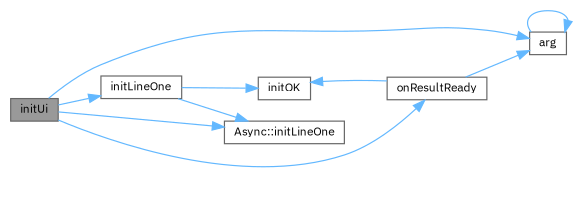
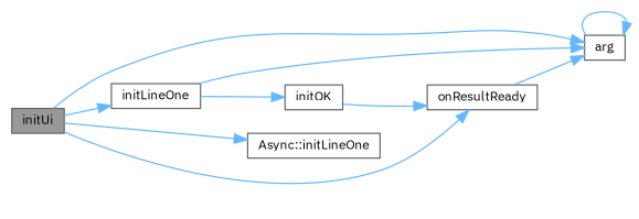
  digraph {
    fontname="IBM Plex Sans"
    rankdir=LR
    node [color=grey40 fillcolor=white fontname="IBM Plex Sans" fontsize=10 shape=box style=filled]
    edge [color=steelblue1 fontname="IBM Plex Sans" fontsize=10 labelfontname=Helvetica labelfontsize=10 style=solid]
    n1 [color=gray40 fillcolor=grey60 fontcolor=black height=0.2 label=initUi width=0.4]
    n2 [height=0.2 label=arg width=0.4]
    n3 [height=0.2 label=initLineOne width=0.4]
    n4 [height=0.2 label=onResultReady width=0.4]
    n5 [height=0.2 label="Async::initLineOne" width=0.4]
    n6 [height=0.2 label=initOK width=0.4]
    n1 -> n2
    n1 -> n3
    n1 -> n4
    n1 -> n5
    n2 -> n2
-   n3 -> n5
+   n3 -> n2
    n3 -> n6
    n4 -> n2
-   n4 -> n6
+   n6 -> n4
  }
